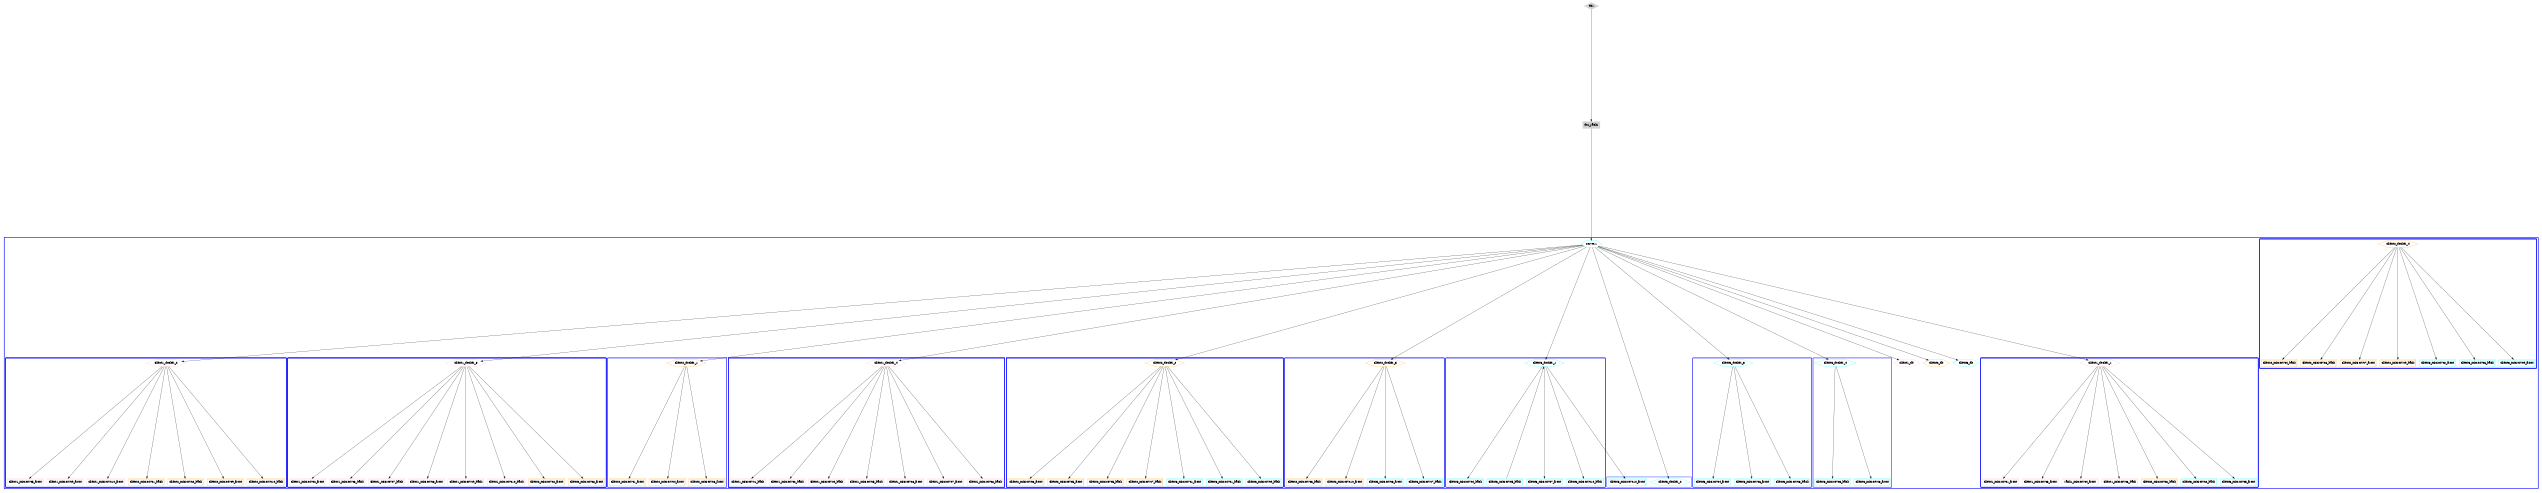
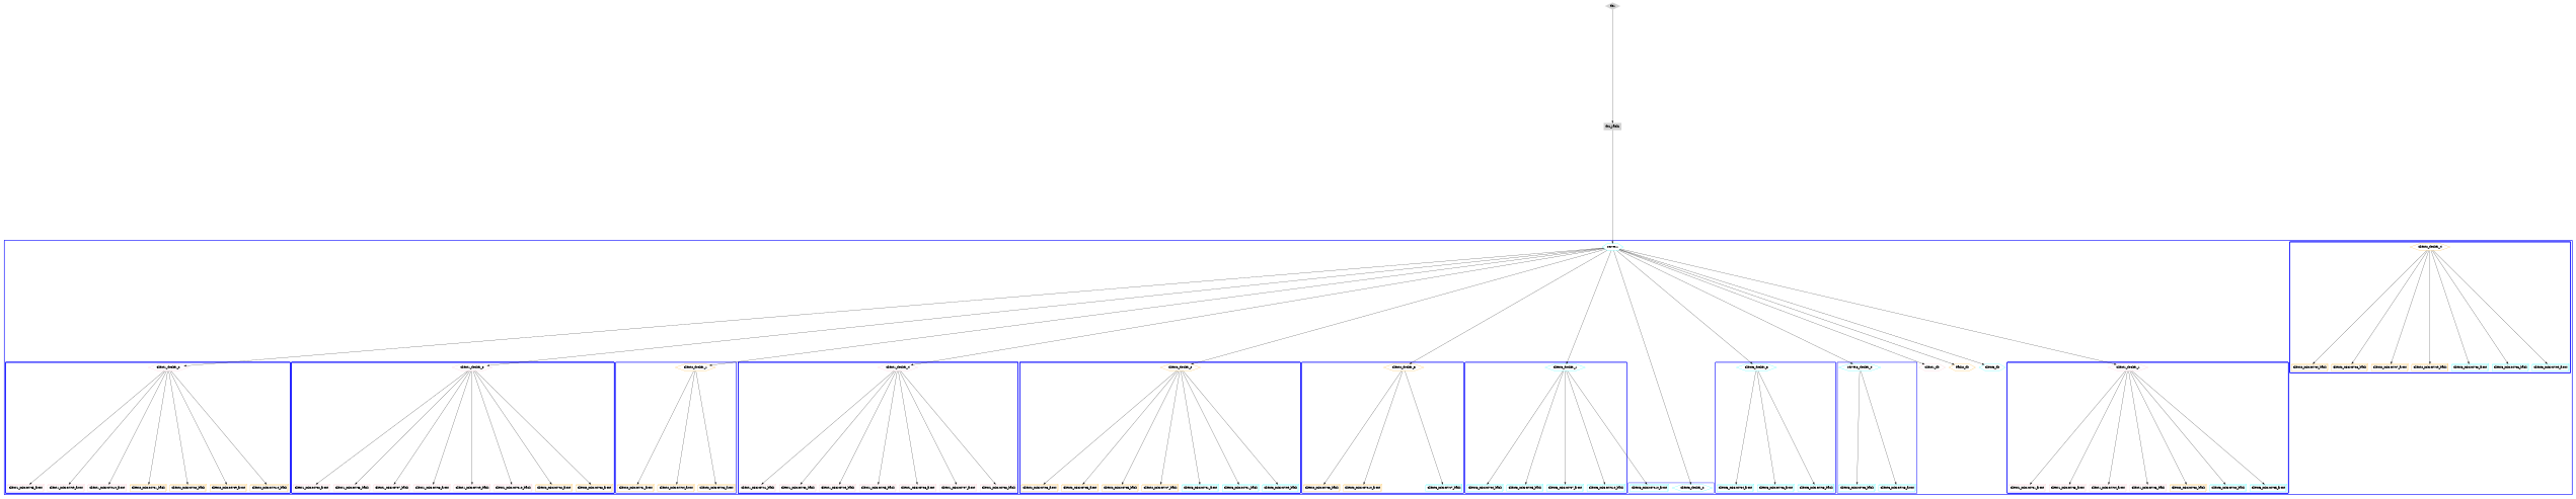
  digraph {
    ranksep=8
    node [color=cyan shape=box3d]
    client1_docker_1 [color=lightpink shape=hexagon]
    client1_microsvc1_front [color=lightpink]
    client1_microsvc3_front [color=lightpink]
-   client1_microsvc4_front [color=lightpink label=rack1_microsvc4_front]
+   client1_microsvc4_front [color=lightpink]
    client1_microsvc6_back [color=lightpink]
    client2_microsvc8_back [color=orange]
    client3_microsvc2_back
    client3_microsvc5_front
    client1_docker_2 [color=lightpink shape=hexagon]
    client1_microsvc5_front [color=lightpink]
    client1_microsvc9_front [color=lightpink]
    client1_microsvc10_front [color=lightpink]
    client2_microsvc1_back [color=orange]
    client2_microsvc2_back [color=orange]
    client2_microsvc9_front [color=orange]
    client2_microsvc10_back [color=orange]
    client1_docker_3 [color=lightpink shape=hexagon]
    client1_microsvc2_front [color=lightpink]
    client1_microsvc3_back [color=lightpink]
    client1_microsvc7_back [color=lightpink]
    client1_microsvc8_front [color=lightpink]
    client1_microsvc9_back [color=lightpink]
    client1_microsvc10_back [color=lightpink]
    client2_microsvc2_front [color=orange]
    client2_microsvc8_front [color=orange]
    client2_docker_1 [color=orange shape=hexagon]
    client2_microsvc1_front [color=orange]
    client2_microsvc4_front [color=orange]
    client2_microsvc6_front [color=orange]
    client1_docker_4 [color=lightpink shape=hexagon]
    client1_microsvc1_back [color=lightpink]
    client1_microsvc2_back [color=lightpink]
    client1_microsvc4_back [color=lightpink]
    client1_microsvc5_back [color=lightpink]
    client1_microsvc6_front [color=lightpink]
    client1_microsvc7_front [color=lightpink]
    client1_microsvc8_back [color=lightpink]
    client2_docker_2 [color=orange shape=hexagon]
    client2_microsvc3_front [color=orange]
    client2_microsvc5_front [color=orange]
    client2_microsvc5_back [color=orange]
    client2_microsvc7_back [color=orange]
    client3_microsvc1_front
    client3_microsvc1_back
    client3_microsvc9_back
    client2_docker_3 [color=orange shape=hexagon]
    client2_microsvc3_back [color=orange]
    client2_microsvc10_front [color=orange]
-   client3_microsvc3_front
    client3_microsvc7_back
    client2_docker_4 [color=orange shape=hexagon]
    client2_microsvc4_back [color=orange]
    client2_microsvc6_back [color=orange]
    client2_microsvc7_front [color=orange]
    client2_microsvc9_back [color=orange]
    client3_microsvc2_front
    client3_microsvc6_back
    client3_microsvc9_front
    client3_docker_1 [shape=hexagon]
    client3_microsvc4_back
    client3_microsvc5_back
    client3_microsvc7_front
    client3_microsvc10_back
    client3_docker_2 [shape=hexagon]
    client3_microsvc10_front
    client3_docker_3 [shape=hexagon]
    client3_microsvc4_front
    client3_microsvc6_front
    client3_microsvc8_back
-   client3_docker_4 [shape=hexagon]
+   client3_docker_4 [shape=hexagon label=server3_docker_4]
    client3_microsvc3_back
    client3_microsvc8_front
    client1_db [color=lightpink shape=hexagon]
    server1 [shape=hexagon]
-   client2_db [color=orange shape=hexagon]
+   client2_db [color=orange shape=hexagon label=back2_db]
    client3_db [shape=hexagon]
    dc1 [color=lightgrey shape=diamond style=filled]
    dc1_rack1 [color=lightgrey shape=box style=filled]
    subgraph cluster_1 {
      color=blue
      client1_db
      server1
      client2_db
      client3_db
      subgraph cluster_2 {
        color=blue
      }
      subgraph cluster_3 {
        color=blue
        client1_docker_1
        client1_microsvc1_front
        client1_microsvc3_front
        client1_microsvc4_front
        client1_microsvc6_back
        client2_microsvc8_back
        client3_microsvc2_back
        client3_microsvc5_front
        subgraph cluster_4 {
          color=blue
        }
        subgraph cluster_5 {
          color=blue
        }
        subgraph cluster_6 {
          color=blue
        }
        subgraph cluster_7 {
          color=blue
        }
        subgraph cluster_8 {
          color=blue
        }
        subgraph cluster_9 {
          color=blue
        }
        subgraph cluster_10 {
          color=blue
        }
      }
      subgraph cluster_11 {
        color=blue
        client1_docker_2
        client1_microsvc5_front
        client1_microsvc9_front
        client1_microsvc10_front
        client2_microsvc1_back
        client2_microsvc2_back
        client2_microsvc9_front
        client2_microsvc10_back
        subgraph cluster_12 {
          color=blue
        }
        subgraph cluster_13 {
          color=blue
        }
        subgraph cluster_14 {
          color=blue
        }
        subgraph cluster_15 {
          color=blue
        }
        subgraph cluster_16 {
          color=blue
        }
        subgraph cluster_17 {
          color=blue
        }
        subgraph cluster_18 {
          color=blue
        }
      }
      subgraph cluster_19 {
        color=blue
        client1_docker_3
        client1_microsvc2_front
        client1_microsvc3_back
        client1_microsvc7_back
        client1_microsvc8_front
        client1_microsvc9_back
        client1_microsvc10_back
        client2_microsvc2_front
        client2_microsvc8_front
        subgraph cluster_20 {
          color=blue
        }
        subgraph cluster_21 {
          color=blue
        }
        subgraph cluster_22 {
          color=blue
        }
        subgraph cluster_23 {
          color=blue
        }
        subgraph cluster_24 {
          color=blue
        }
        subgraph cluster_25 {
          color=blue
        }
        subgraph cluster_26 {
          color=blue
        }
        subgraph cluster_27 {
          color=blue
        }
      }
      subgraph cluster_28 {
        color=blue
        client2_docker_1
        client2_microsvc1_front
        client2_microsvc4_front
        client2_microsvc6_front
        subgraph cluster_29 {
          color=blue
        }
        subgraph cluster_30 {
          color=blue
        }
        subgraph cluster_31 {
          color=blue
        }
      }
      subgraph cluster_32 {
        color=blue
        client1_docker_4
        client1_microsvc1_back
        client1_microsvc2_back
        client1_microsvc4_back
        client1_microsvc5_back
        client1_microsvc6_front
        client1_microsvc7_front
        client1_microsvc8_back
        subgraph cluster_33 {
          color=blue
        }
        subgraph cluster_34 {
          color=blue
        }
        subgraph cluster_35 {
          color=blue
        }
        subgraph cluster_36 {
          color=blue
        }
        subgraph cluster_37 {
          color=blue
        }
        subgraph cluster_38 {
          color=blue
        }
        subgraph cluster_39 {
          color=blue
        }
      }
      subgraph cluster_40 {
        color=blue
      }
      subgraph cluster_41 {
        color=blue
        client2_docker_2
        client2_microsvc3_front
        client2_microsvc5_front
        client2_microsvc5_back
        client2_microsvc7_back
        client3_microsvc1_front
        client3_microsvc1_back
        client3_microsvc9_back
        subgraph cluster_42 {
          color=blue
        }
        subgraph cluster_43 {
          color=blue
        }
        subgraph cluster_44 {
          color=blue
        }
        subgraph cluster_45 {
          color=blue
        }
        subgraph cluster_46 {
          color=blue
        }
        subgraph cluster_47 {
          color=blue
        }
        subgraph cluster_48 {
          color=blue
        }
      }
      subgraph cluster_49 {
        color=blue
        client2_docker_3
        client2_microsvc3_back
        client2_microsvc10_front
-       client3_microsvc3_front
        client3_microsvc7_back
        subgraph cluster_50 {
          color=blue
        }
        subgraph cluster_51 {
          color=blue
        }
        subgraph cluster_52 {
          color=blue
        }
        subgraph cluster_53 {
          color=blue
        }
      }
      subgraph cluster_54 {
        color=blue
        client2_docker_4
        client2_microsvc4_back
        client2_microsvc6_back
        client2_microsvc7_front
        client2_microsvc9_back
        client3_microsvc2_front
        client3_microsvc6_back
        client3_microsvc9_front
        subgraph cluster_55 {
          color=blue
        }
        subgraph cluster_56 {
          color=blue
        }
        subgraph cluster_57 {
          color=blue
        }
        subgraph cluster_58 {
          color=blue
        }
        subgraph cluster_59 {
          color=blue
        }
        subgraph cluster_60 {
          color=blue
        }
        subgraph cluster_61 {
          color=blue
        }
      }
      subgraph cluster_62 {
        color=blue
      }
      subgraph cluster_63 {
        color=blue
        client3_docker_1
        client3_microsvc4_back
        client3_microsvc5_back
        client3_microsvc7_front
        client3_microsvc10_back
        subgraph cluster_64 {
          color=blue
        }
        subgraph cluster_65 {
          color=blue
        }
        subgraph cluster_66 {
          color=blue
        }
        subgraph cluster_67 {
          color=blue
        }
      }
      subgraph cluster_68 {
        color=blue
        client3_docker_2
        client3_microsvc10_front
        subgraph cluster_69 {
          color=blue
        }
      }
      subgraph cluster_70 {
        color=blue
        client3_docker_3
        client3_microsvc4_front
        client3_microsvc6_front
        client3_microsvc8_back
        subgraph cluster_71 {
          color=blue
        }
        subgraph cluster_72 {
          color=blue
        }
        subgraph cluster_73 {
          color=blue
        }
      }
      subgraph cluster_74 {
        color=blue
        client3_docker_4
        client3_microsvc3_back
        client3_microsvc8_front
        subgraph cluster_75 {
          color=blue
        }
        subgraph cluster_76 {
          color=blue
        }
      }
    }
    client1_docker_1 -> client1_microsvc1_front
    client1_docker_1 -> client1_microsvc3_front
    client1_docker_1 -> client1_microsvc4_front
    client1_docker_1 -> client1_microsvc6_back
    client1_docker_1 -> client2_microsvc8_back
    client1_docker_1 -> client3_microsvc2_back
    client1_docker_1 -> client3_microsvc5_front
    client1_docker_2 -> client1_microsvc5_front
    client1_docker_2 -> client1_microsvc9_front
    client1_docker_2 -> client1_microsvc10_front
    client1_docker_2 -> client2_microsvc1_back
    client1_docker_2 -> client2_microsvc2_back
    client1_docker_2 -> client2_microsvc9_front
    client1_docker_2 -> client2_microsvc10_back
    client1_docker_3 -> client1_microsvc2_front
    client1_docker_3 -> client1_microsvc3_back
    client1_docker_3 -> client1_microsvc7_back
    client1_docker_3 -> client1_microsvc8_front
    client1_docker_3 -> client1_microsvc9_back
    client1_docker_3 -> client1_microsvc10_back
    client1_docker_3 -> client2_microsvc2_front
    client1_docker_3 -> client2_microsvc8_front
    client2_docker_1 -> client2_microsvc1_front
    client2_docker_1 -> client2_microsvc4_front
    client2_docker_1 -> client2_microsvc6_front
    client1_docker_4 -> client1_microsvc1_back
    client1_docker_4 -> client1_microsvc2_back
    client1_docker_4 -> client1_microsvc4_back
    client1_docker_4 -> client1_microsvc5_back
    client1_docker_4 -> client1_microsvc6_front
    client1_docker_4 -> client1_microsvc7_front
    client1_docker_4 -> client1_microsvc8_back
    client2_docker_2 -> client2_microsvc3_front
    client2_docker_2 -> client2_microsvc5_front
    client2_docker_2 -> client2_microsvc5_back
    client2_docker_2 -> client2_microsvc7_back
    client2_docker_2 -> client3_microsvc1_front
    client2_docker_2 -> client3_microsvc1_back
    client2_docker_2 -> client3_microsvc9_back
    client2_docker_3 -> client2_microsvc3_back
    client2_docker_3 -> client2_microsvc10_front
-   client2_docker_3 -> client3_microsvc3_front
    client2_docker_3 -> client3_microsvc7_back
    client2_docker_4 -> client2_microsvc4_back
    client2_docker_4 -> client2_microsvc6_back
    client2_docker_4 -> client2_microsvc7_front
    client2_docker_4 -> client2_microsvc9_back
    client2_docker_4 -> client3_microsvc2_front
    client2_docker_4 -> client3_microsvc6_back
    client2_docker_4 -> client3_microsvc9_front
    client3_docker_1 -> client3_microsvc4_back
-   client3_microsvc5_back -> client3_docker_1
+   client3_docker_1 -> client3_microsvc5_back
    client3_docker_1 -> client3_microsvc7_front
    client3_docker_1 -> client3_microsvc10_back
    client3_docker_1 -> client3_microsvc10_front
    client3_docker_3 -> client3_microsvc4_front
    client3_docker_3 -> client3_microsvc6_front
    client3_docker_3 -> client3_microsvc8_back
    client3_docker_4 -> client3_microsvc3_back
    client3_docker_4 -> client3_microsvc8_front
    server1 -> client1_docker_1
    server1 -> client1_docker_2
    server1 -> client1_docker_3
    server1 -> client2_docker_1
    server1 -> client1_docker_4
    server1 -> client2_docker_2
    server1 -> client2_docker_3
    server1 -> client3_docker_1
    server1 -> client3_docker_2
    server1 -> client3_docker_3
    server1 -> client3_docker_4
    server1 -> client1_db
    server1 -> client2_db
    server1 -> client3_db
    dc1 -> dc1_rack1
    dc1_rack1 -> server1
  }
